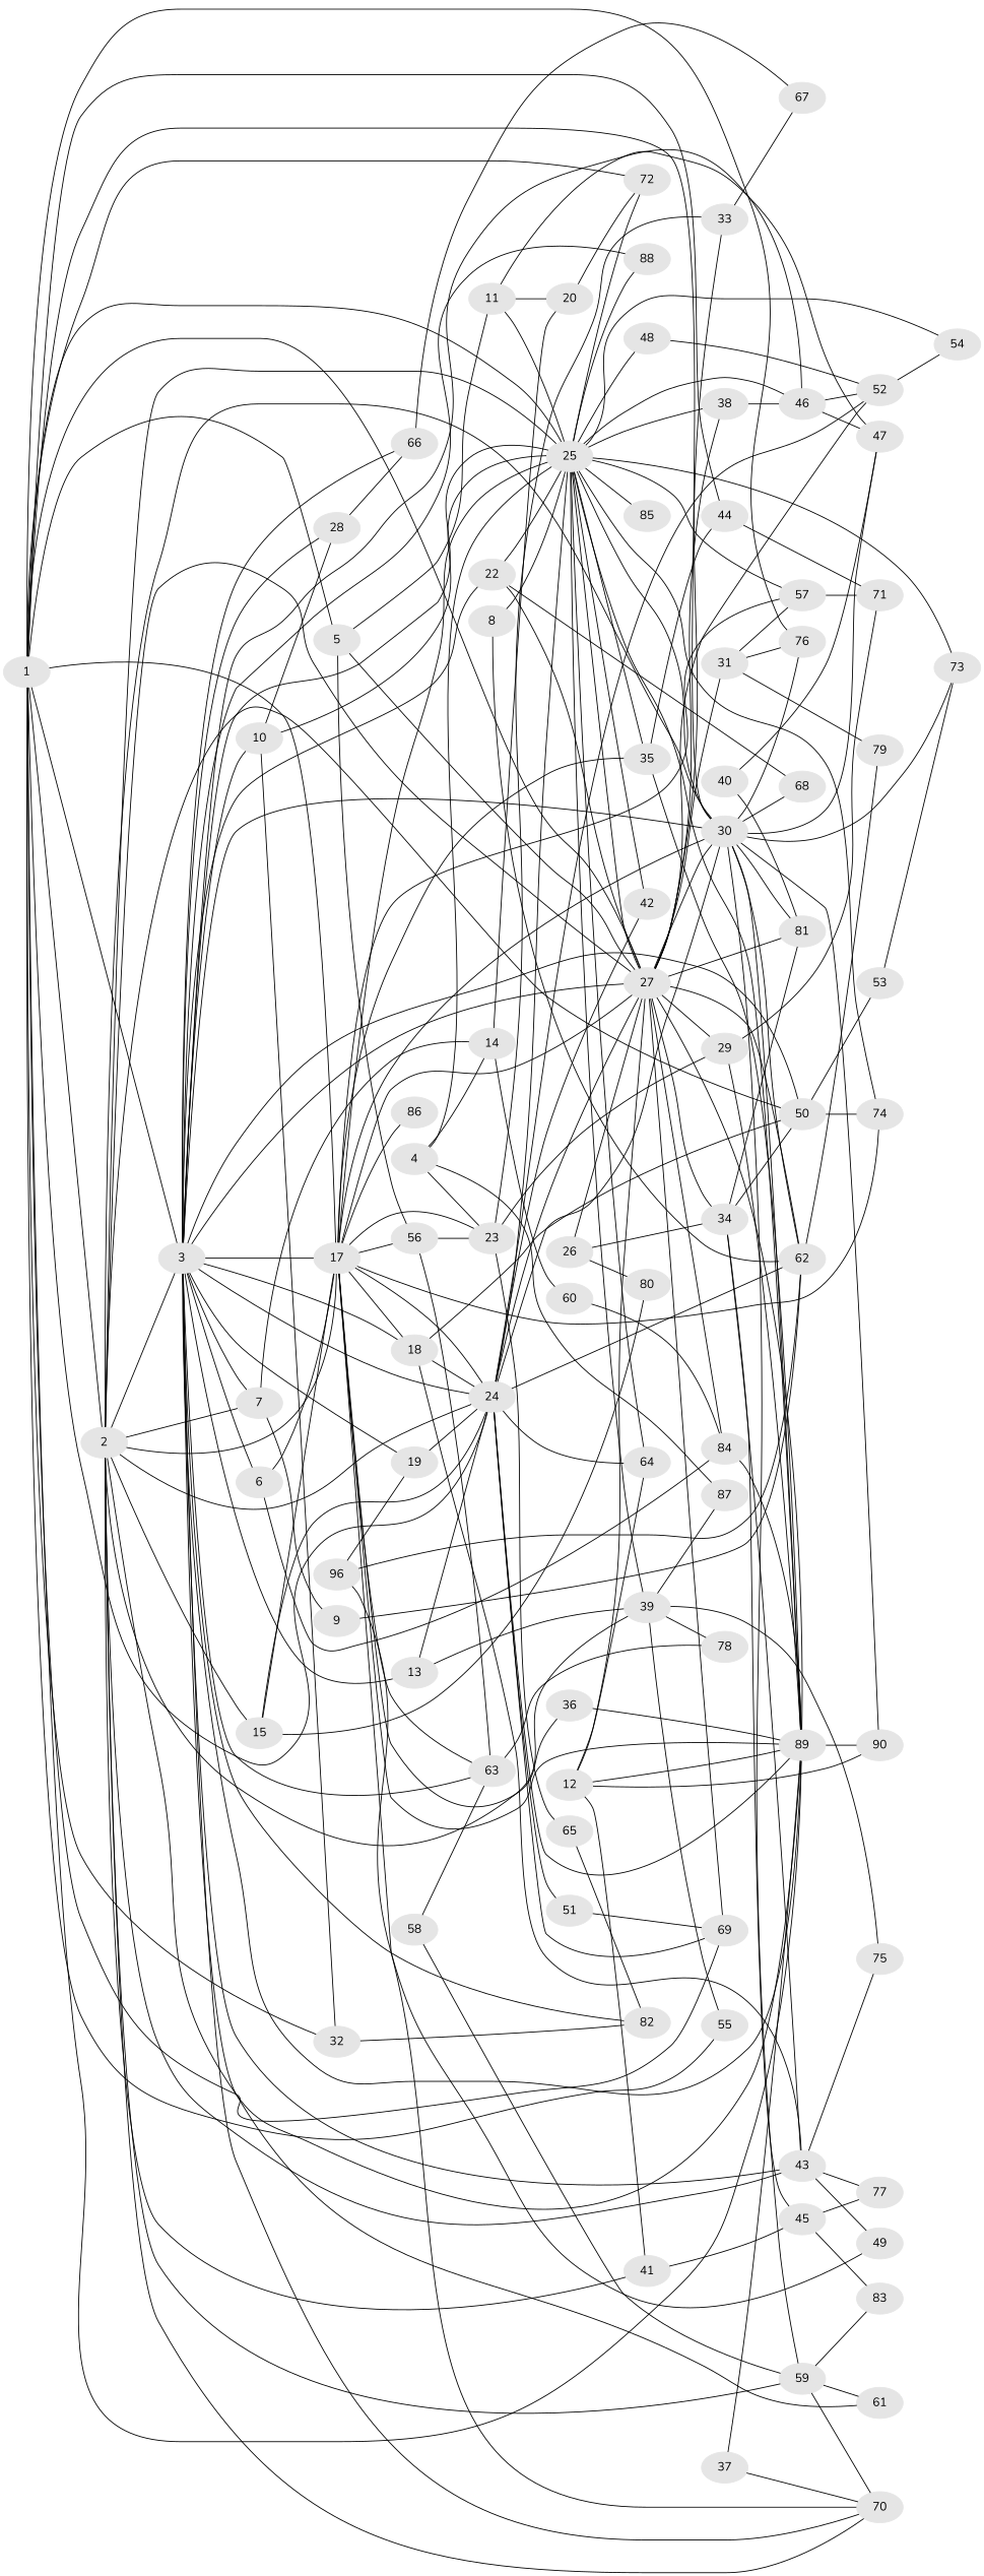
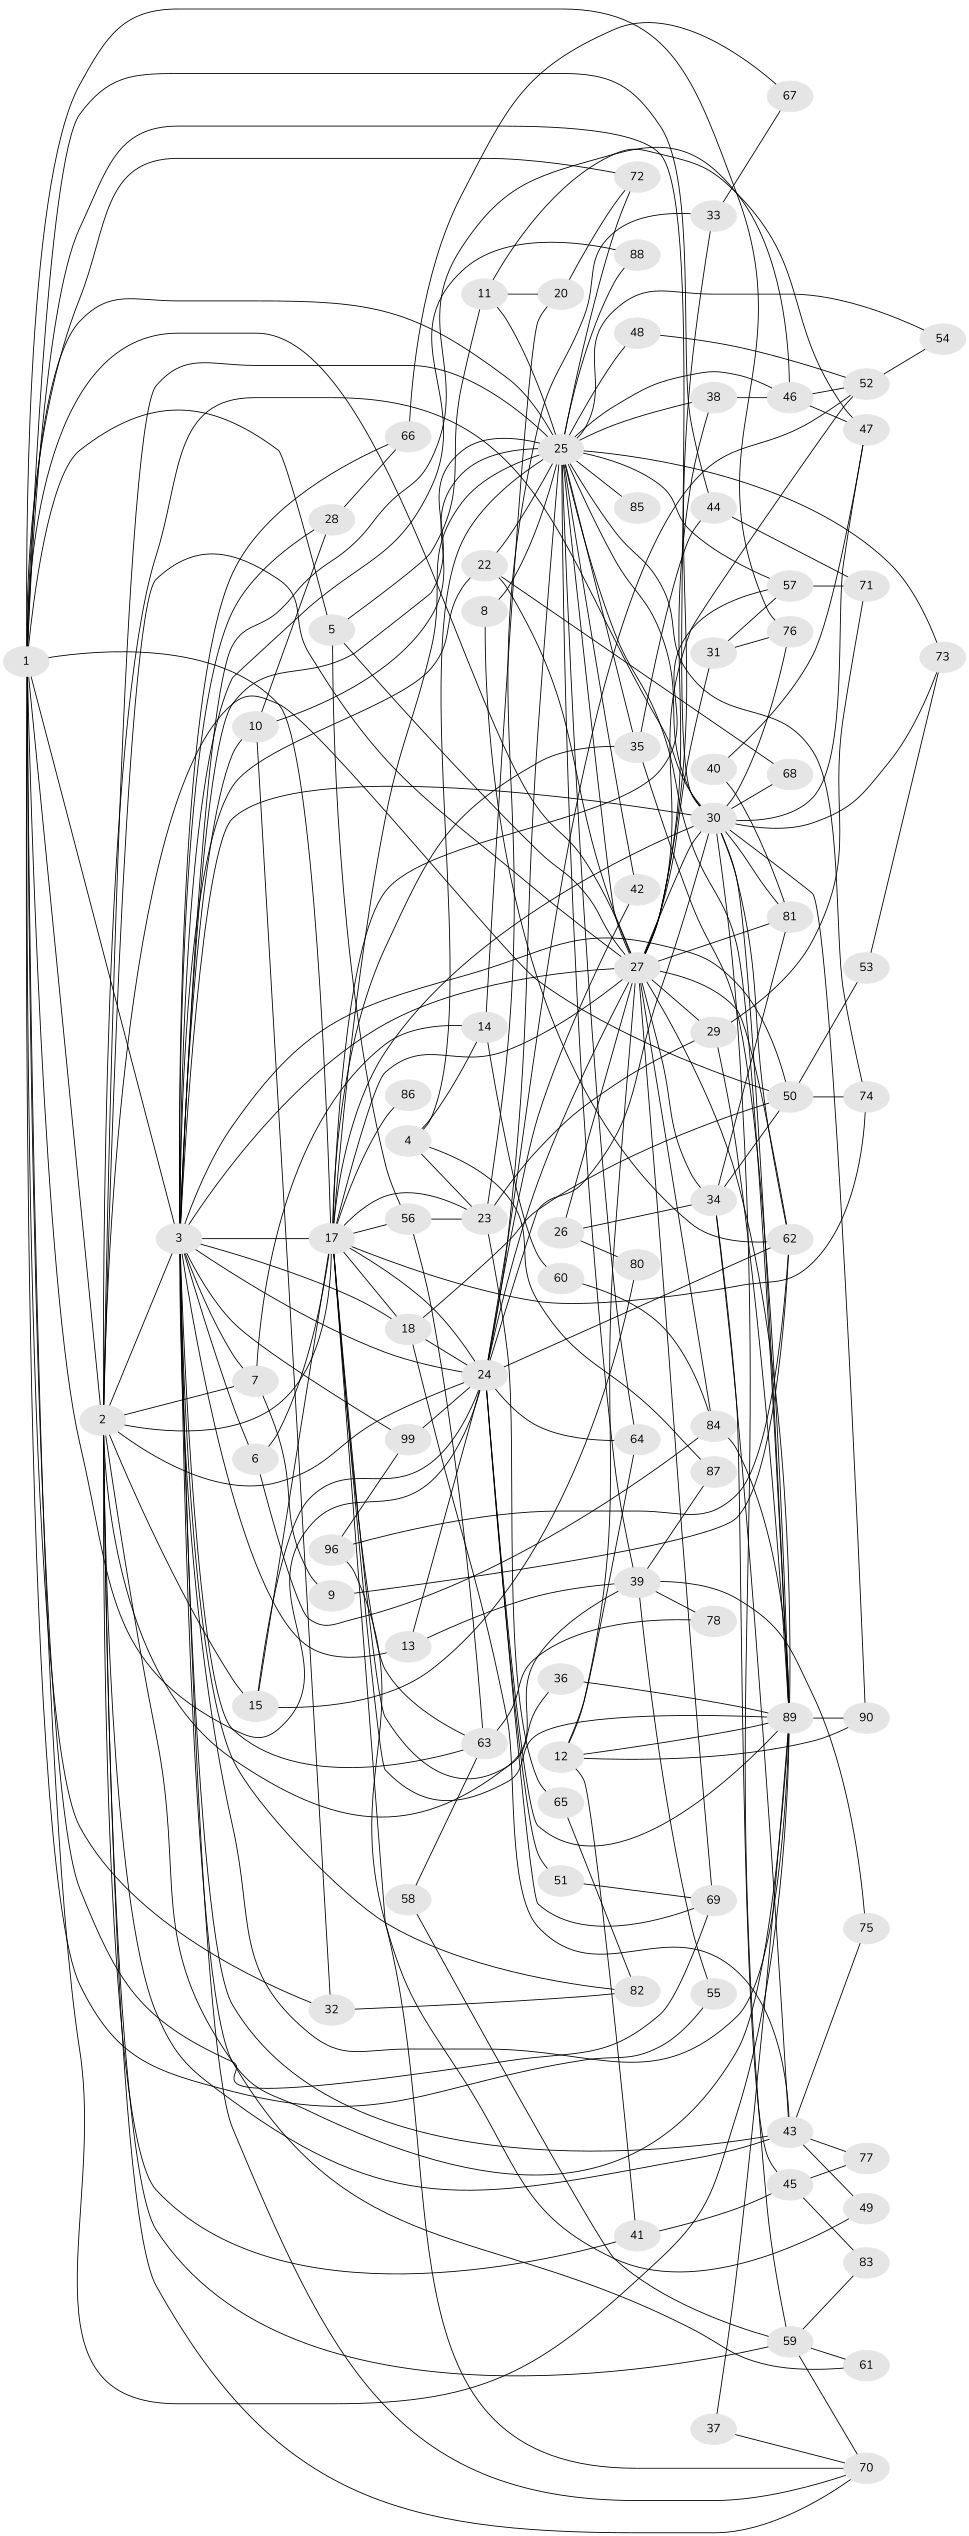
  graph {
    fontname=Nunito
    rankdir=LR
    node [color=gray90 fontname=Nunito style=filled]
    edge [fontname=Nunito weight=1.0]
    1
    2
    3
    5
    17
    24
    25
    27
    30
    32
    44
    55
    69
    72
    76
    89
    7
    15
    39
    41
    43
    50
    59
    70
    6
    10
    13
    18
-   19
+   19 [label=99]
    22
    28
    46
    61
    63
    66
    82
    88
    11
    56
    23
    35
    36
    57
    74
    86
    62
    64
    42
    51
    52
    38
    48
    54
    73
    85
    84
    29
    33
    34
    31
    81
    47
    90
    68
    71
    14
    9
    80
    87
    75
    78
    45
    49
    77
    53
    83
    67
    4
    20
    60
    65
    8
-   79
    12
    n85 [label=96]
    26
    37
    40
    58
    1 -- 2
    1 -- 3 [weight=2.0]
    1 -- 5
    1 -- 17
    1 -- 24
    1 -- 25
    1 -- 27
    1 -- 30
    1 -- 32
    1 -- 44
    1 -- 55
    1 -- 69
    1 -- 72
    1 -- 76
    1 -- 89
    2 -- 3 [weight=2.0]
    2 -- 17
    2 -- 24
    2 -- 25
    2 -- 27
    2 -- 30
    2 -- 89
    2 -- 7
    2 -- 15
    2 -- 39
    2 -- 41
    2 -- 43
    2 -- 50
    2 -- 59
    2 -- 70
    3 -- 17 [weight=3.0]
    3 -- 24 [weight=2.0]
    3 -- 25 [weight=3.0]
    3 -- 27 [weight=3.0]
    3 -- 30 [weight=3.0]
    3 -- 89 [weight=2.0]
    3 -- 7
    3 -- 43
    3 -- 50
    3 -- 70
    3 -- 6
    3 -- 10
    3 -- 13
    3 -- 18
    3 -- 19
    3 -- 22
    3 -- 28
    3 -- 46
    3 -- 61
    3 -- 63
    3 -- 66
    3 -- 82
    3 -- 88
    5 -- 27
    5 -- 11
    5 -- 56
    17 -- 24
    17 -- 25
    17 -- 27
    17 -- 30
    17 -- 89 [weight=2.0]
    17 -- 70
    17 -- 18
    17 -- 63 [weight=2.0]
    17 -- 56
    17 -- 23
    17 -- 35
    17 -- 36
    17 -- 57
    17 -- 74
    17 -- 86
    24 -- 25
    24 -- 27 [weight=2.0]
    24 -- 30
    24 -- 69
    24 -- 89
    24 -- 62
    24 -- 64
    24 -- 42
    24 -- 51
    24 -- 52
    25 -- 27
    25 -- 30
    25 -- 72
    25 -- 89
    25 -- 39
    25 -- 46
    25 -- 88
    25 -- 35
    25 -- 57
    25 -- 74
    25 -- 64
    25 -- 42
    25 -- 38
    25 -- 48
    25 -- 54
    25 -- 73 [weight=2.0]
    25 -- 85
    27 -- 30
    27 -- 69
    27 -- 89
    27 -- 62
    27 -- 52 [weight=2.0]
    27 -- 38
    27 -- 84
    27 -- 29
    27 -- 33
    27 -- 34
    27 -- 31
    27 -- 81
    30 -- 76
    30 -- 89
    30 -- 59
    30 -- 62
    30 -- 73
    30 -- 81
    30 -- 47
    30 -- 90
    30 -- 68
    32 -- 82
    44 -- 71
    89 -- 90
    7 -- 14
    7 -- 9
    15 -- 17
    15 -- 24
    15 -- 80
    39 -- 55
    39 -- 87
    39 -- 75
    39 -- 78
    41 -- 45
    43 -- 75
    43 -- 49
    43 -- 77
    50 -- 74
    50 -- 53
    59 -- 70
    59 -- 61
    59 -- 83
    6 -- 17
    6 -- 84
    10 -- 25
    10 -- 32
    10 -- 28
    13 -- 24
    13 -- 39
    18 -- 24
    18 -- 43
    18 -- 50
    19 -- 24
    22 -- 25
    22 -- 27
    22 -- 68
    28 -- 66
    46 -- 52
    46 -- 47
    63 -- 78
    66 -- 67
    11 -- 25
    11 -- 47
    11 -- 20
    56 -- 63
    56 -- 23
    23 -- 29
    23 -- 33
    23 -- 65
    35 -- 44
    35 -- 89
    36 -- 89
    57 -- 71
-   62 -- 79
    51 -- 69
    52 -- 54
    38 -- 46
    48 -- 52
    84 -- 89
    29 -- 89
    29 -- 71
    33 -- 67
    34 -- 43
    34 -- 50
    34 -- 81
    34 -- 45
    31 -- 76
    31 -- 57
-   31 -- 79
    14 -- 20
    14 -- 60
    9 -- 62
    45 -- 77
    45 -- 83
    53 -- 73
    4 -- 25
    4 -- 23
    4 -- 14
    4 -- 87
    20 -- 72
    60 -- 84
    65 -- 82
    8 -- 25
    8 -- 62
    12 -- 27
    12 -- 89
    12 -- 41
    12 -- 64
    12 -- 90
    n85 -- 19
    n85 -- 62
    n85 -- 49
    26 -- 27
    26 -- 34
    26 -- 80
    37 -- 89
    37 -- 70
    40 -- 81
    40 -- 47
    58 -- 59
    58 -- 63
  }
